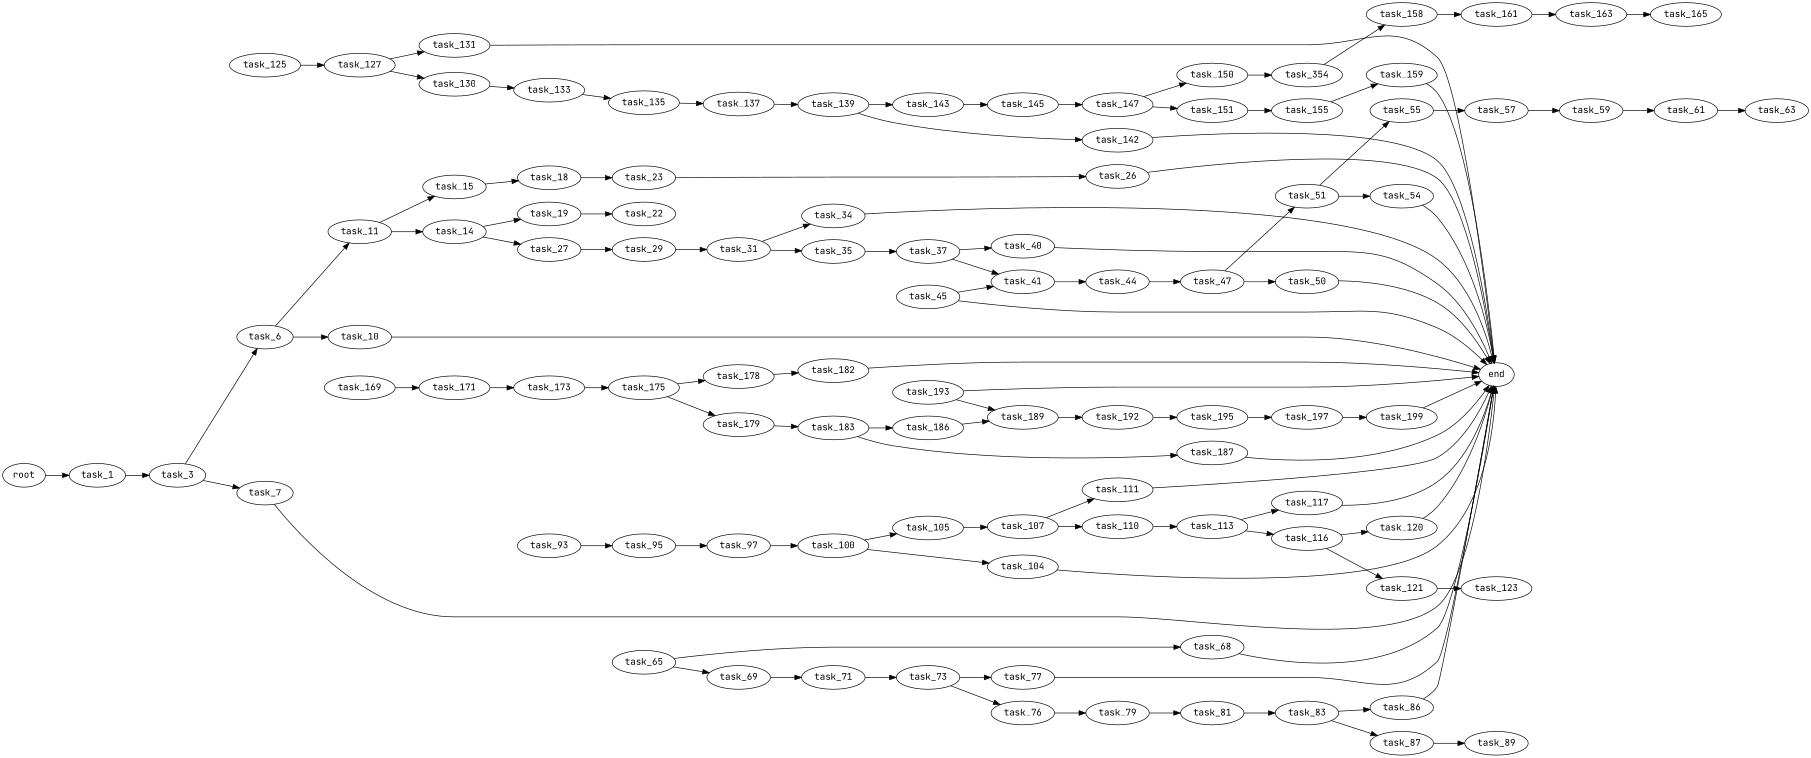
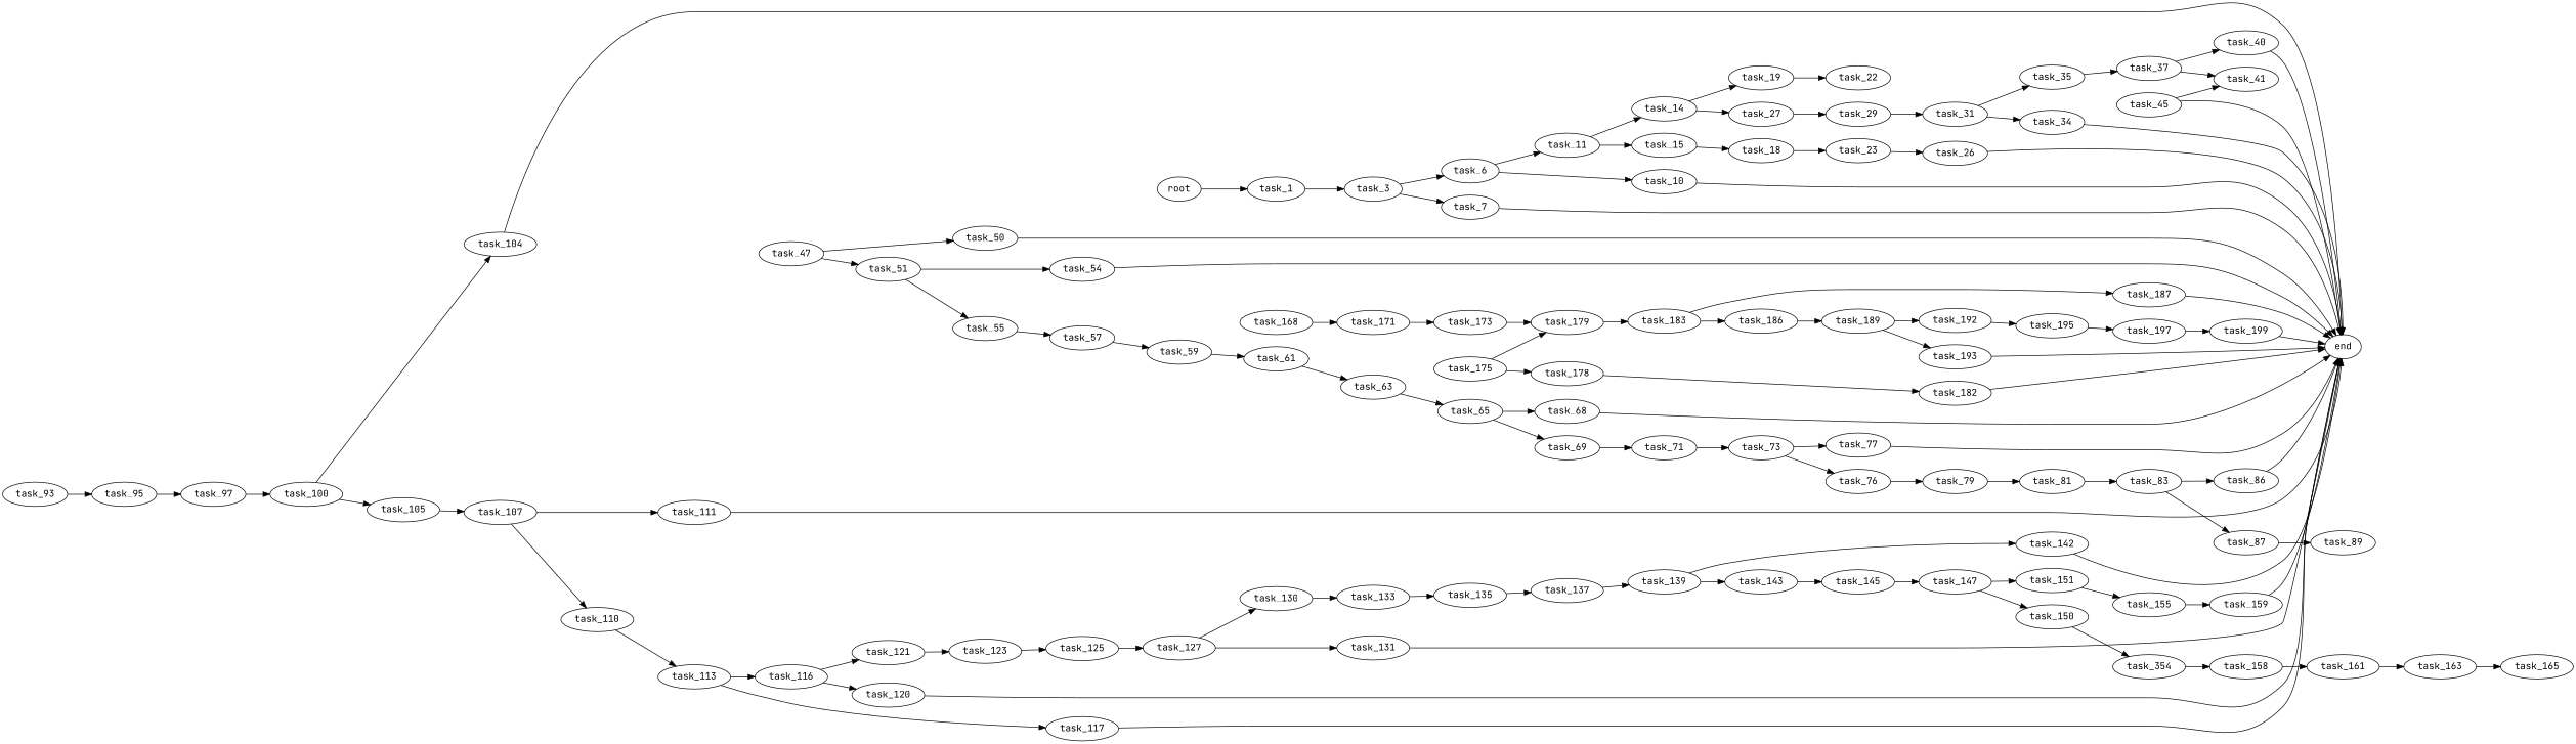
  digraph {
    fontname="JetBrains Mono"
    rankdir=LR
    node [fontname="JetBrains Mono"]
    edge [fontname="JetBrains Mono"]
    root
    task_1
    task_3
    task_6
    task_7
    task_10
    task_11
    end
    task_14
    task_15
    task_19
    task_27
    task_18
    task_22
    task_23
    task_26
    task_29
    task_31
    task_34
    task_35
    task_37
    task_40
    task_41
-   task_44
    task_47
    task_45
    task_50
    task_51
    task_54
    task_55
    task_57
    task_59
    task_61
    task_63
    task_65
    task_68
    task_69
    task_71
    task_73
    task_76
    task_77
    task_79
    task_81
    task_83
    task_86
    task_87
    task_89
    task_93
    task_95
    task_97
    task_100
    task_104
    task_105
    task_107
    task_110
    task_111
    task_113
    task_116
    task_117
    task_120
    task_121
    task_123
    task_125
    task_127
    task_130
    task_131
    task_133
    task_135
    task_137
    task_139
    task_142
    task_143
    task_145
    task_147
    task_150
    task_151
    n77 [label=task_354]
    task_155
    task_158
    task_159
    task_161
    task_163
    task_165
-   task_169
+   task_169 [label=task_168]
    task_171
    task_173
    task_175
    task_178
    task_179
    task_182
    task_183
    task_186
    task_187
    task_189
    task_192
    task_193
    task_195
    task_197
    task_199
    root -> task_1
    task_1 -> task_3
    task_3 -> task_6
    task_3 -> task_7
    task_6 -> task_10
    task_6 -> task_11
    task_7 -> end
    task_10 -> end
    task_11 -> task_14
    task_11 -> task_15
    task_14 -> task_19
    task_14 -> task_27
    task_15 -> task_18
    task_19 -> task_22
    task_27 -> task_29
    task_18 -> task_23
    task_23 -> task_26
    task_26 -> end
    task_29 -> task_31
    task_31 -> task_34
    task_31 -> task_35
    task_34 -> end
    task_35 -> task_37
    task_37 -> task_40
    task_37 -> task_41
    task_40 -> end
-   task_41 -> task_44
-   task_44 -> task_47
    task_47 -> task_50
    task_47 -> task_51
    task_45 -> end
    task_45 -> task_41
    task_50 -> end
    task_51 -> task_54
    task_51 -> task_55
    task_54 -> end
    task_55 -> task_57
    task_57 -> task_59
    task_59 -> task_61
    task_61 -> task_63
+   task_63 -> task_65
    task_65 -> task_68
    task_65 -> task_69
    task_68 -> end
    task_69 -> task_71
    task_71 -> task_73
    task_73 -> task_76
    task_73 -> task_77
    task_76 -> task_79
    task_77 -> end
    task_79 -> task_81
    task_81 -> task_83
    task_83 -> task_86
    task_83 -> task_87
    task_86 -> end
    task_87 -> task_89
    task_93 -> task_95
    task_95 -> task_97
    task_97 -> task_100
    task_100 -> task_104
    task_100 -> task_105
    task_104 -> end
    task_105 -> task_107
    task_107 -> task_110
    task_107 -> task_111
    task_110 -> task_113
    task_111 -> end
    task_113 -> task_116
    task_113 -> task_117
    task_116 -> task_120
    task_116 -> task_121
    task_117 -> end
    task_120 -> end
    task_121 -> task_123
+   task_123 -> task_125
    task_125 -> task_127
    task_127 -> task_130
    task_127 -> task_131
    task_130 -> task_133
    task_131 -> end
    task_133 -> task_135
    task_135 -> task_137
    task_137 -> task_139
    task_139 -> task_142
    task_139 -> task_143
    task_142 -> end
    task_143 -> task_145
    task_145 -> task_147
    task_147 -> task_150
    task_147 -> task_151
    task_150 -> n77
    task_151 -> task_155
    n77 -> task_158
    task_155 -> task_159
    task_158 -> task_161
    task_159 -> end
    task_161 -> task_163
    task_163 -> task_165
    task_169 -> task_171
    task_171 -> task_173
-   task_173 -> task_175
+   task_173 -> task_179
    task_175 -> task_178
    task_175 -> task_179
    task_178 -> task_182
    task_179 -> task_183
    task_182 -> end
    task_183 -> task_186
    task_183 -> task_187
    task_186 -> task_189
    task_187 -> end
    task_189 -> task_192
-   task_193 -> task_189
+   task_189 -> task_193
    task_192 -> task_195
    task_193 -> end
    task_195 -> task_197
    task_197 -> task_199
    task_199 -> end
  }
